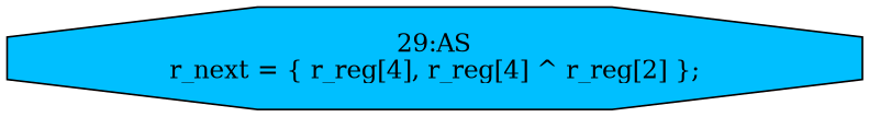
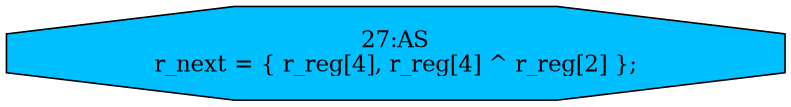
  strict digraph {
-   n1 [ast="<pyverilog.vparser.ast.Assign object at 0x7fb68af0c150>" def_var="['r_next']" fillcolor=deepskyblue label="29:AS\nr_next = { r_reg[4], r_reg[4] ^ r_reg[2] };" statements="[]" style=filled typ=Assign use_var="['r_reg', 'r_reg', 'r_reg']" shape=octagon]
+   n1 [ast="<pyverilog.vparser.ast.Assign object at 0x7fb68af0c150>" def_var="['r_next']" fillcolor=deepskyblue label="27:AS\nr_next = { r_reg[4], r_reg[4] ^ r_reg[2] };" statements="[]" style=filled typ=Assign use_var="['r_reg', 'r_reg', 'r_reg']" shape=octagon]
  }
